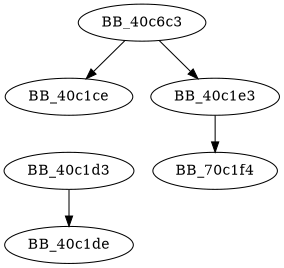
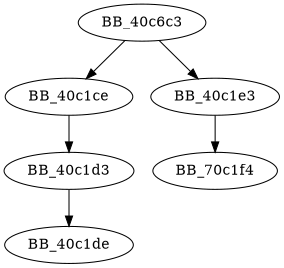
  digraph {
    n1 [label=BB_40c6c3]
    BB_40c1ce
    BB_40c1e3
    BB_40c1d3
    n5 [label=BB_70c1f4]
    BB_40c1de
    n1 -> BB_40c1ce
    n1 -> BB_40c1e3
+   BB_40c1ce -> BB_40c1d3
    BB_40c1e3 -> n5
    BB_40c1d3 -> BB_40c1de
  }
